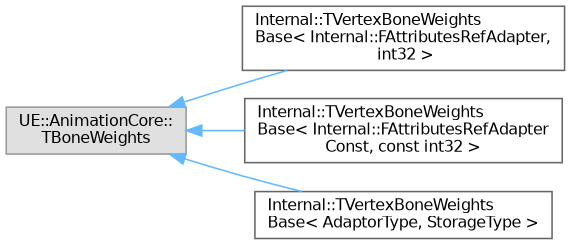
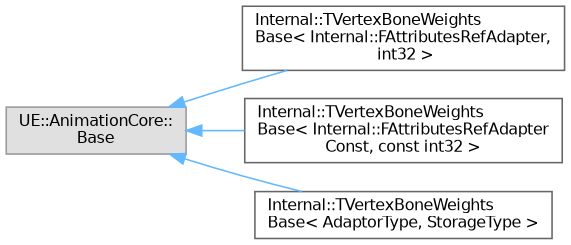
  digraph {
    rankdir=LR
    node [color=grey40 fillcolor=white fontname=Helvetica fontsize=10 shape=box style=filled]
    edge [color=steelblue1 dir=back fontname=Helvetica fontsize=10 labelfontname=Helvetica labelfontsize=10 style=solid]
-   n1 [color=grey60 fillcolor="#E0E0E0" height=0.2 label="UE::AnimationCore::\lTBoneWeights" width=0.4]
+   n1 [color=grey60 fillcolor="#E0E0E0" height=0.2 label="UE::AnimationCore::\lBase" width=0.4]
    n2 [height=0.2 label="Internal::TVertexBoneWeights\lBase\< Internal::FAttributesRefAdapter,\l int32 \>" width=0.4]
    n3 [height=0.2 label="Internal::TVertexBoneWeights\lBase\< Internal::FAttributesRefAdapter\lConst, const int32 \>" width=0.4]
    n4 [height=0.2 label="Internal::TVertexBoneWeights\lBase\< AdaptorType, StorageType \>" width=0.4]
    n1 -> n2
    n1 -> n3
    n1 -> n4
  }
